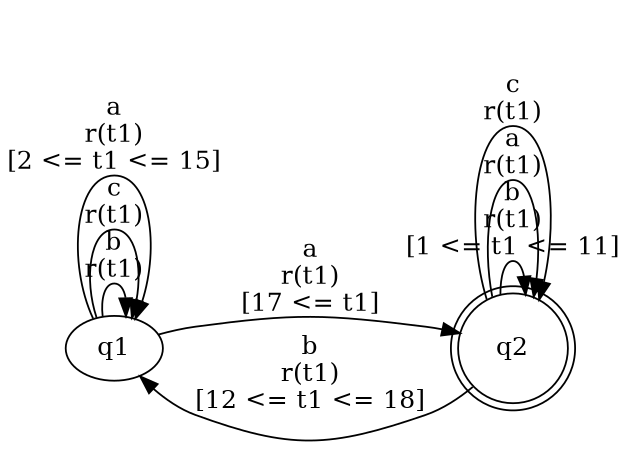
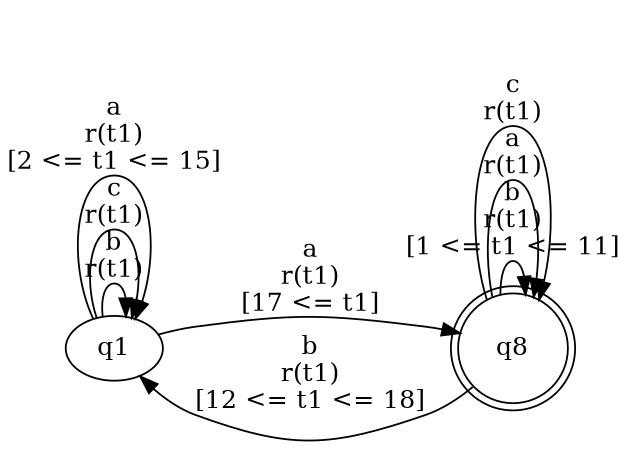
  digraph {
    rankdir=LR
    n1 [label=q1]
-   n2 [label=q2 shape=doublecircle]
+   n2 [label=q8 shape=doublecircle]
    n1 -> n1 [label="b\nr(t1)\n"]
    n1 -> n1 [label="c\nr(t1)\n"]
    n1 -> n1 [label="a\nr(t1)\n[2 <= t1 <= 15]"]
    n1 -> n2 [label="a\nr(t1)\n[17 <= t1]"]
    n2 -> n1 [label="b\nr(t1)\n[12 <= t1 <= 18]"]
    n2 -> n2 [label="b\nr(t1)\n[1 <= t1 <= 11]"]
    n2 -> n2 [label="a\nr(t1)\n"]
    n2 -> n2 [label="c\nr(t1)\n"]
  }
